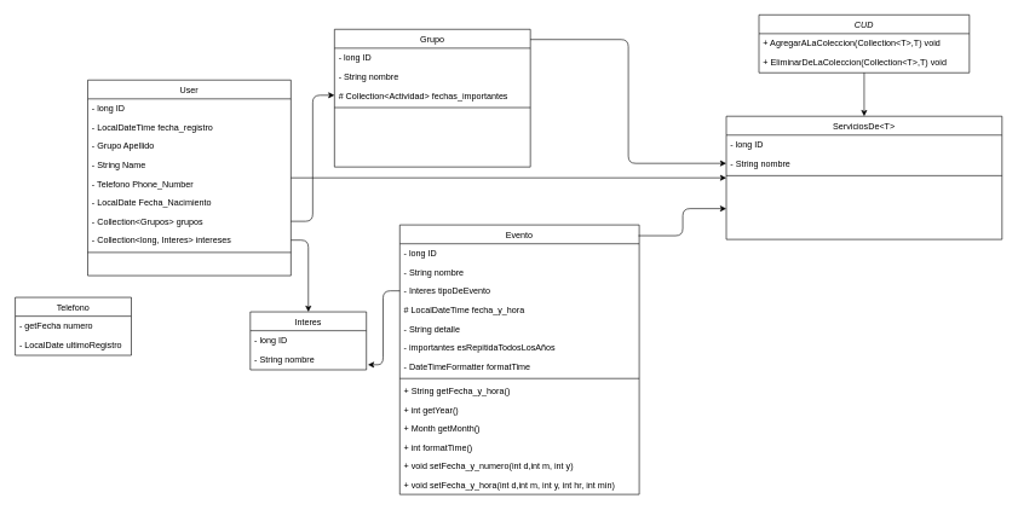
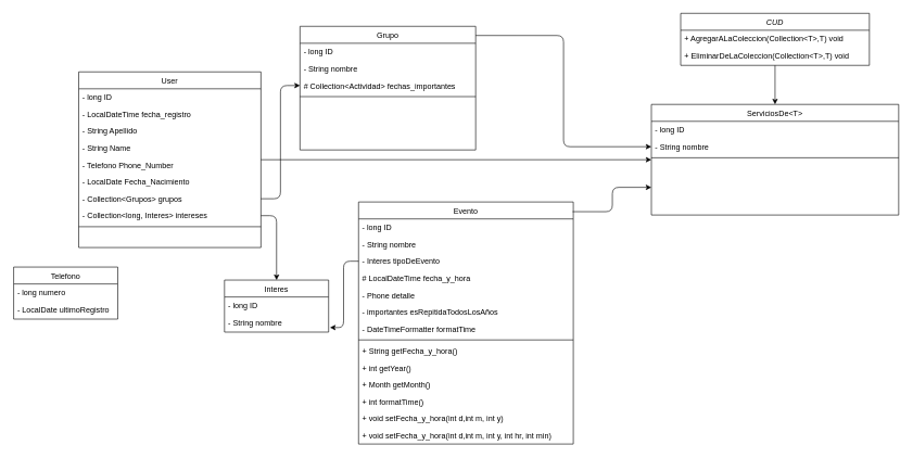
  <mxCell id="0" />
  <mxCell id="1" parent="0" />
  <mxCell id="2" value="User" style="swimlane;fontStyle=0;align=center;verticalAlign=top;childLayout=stackLayout;horizontal=1;startSize=26;horizontalStack=0;resizeParent=1;resizeLast=0;collapsible=1;marginBottom=0;rounded=0;shadow=0;strokeWidth=1;" parent="1" vertex="1"><mxGeometry x="120" y="110" width="280" height="270" as="geometry"><mxRectangle x="230" y="140" width="160" height="26" as="alternateBounds" /></mxGeometry></mxCell>
  <mxCell id="3" value="- long ID" style="text;align=left;verticalAlign=top;spacingLeft=4;spacingRight=4;overflow=hidden;rotatable=0;points=[[0,0.5],[1,0.5]];portConstraint=eastwest;" vertex="1" parent="2"><mxGeometry y="26" width="280" height="26" as="geometry" /></mxCell>
  <mxCell id="4" value="- LocalDateTime fecha_registro" style="text;align=left;verticalAlign=top;spacingLeft=4;spacingRight=4;overflow=hidden;rotatable=0;points=[[0,0.5],[1,0.5]];portConstraint=eastwest;" vertex="1" parent="2"><mxGeometry y="52" width="280" height="26" as="geometry" /></mxCell>
- <mxCell id="5" value="- Grupo Apellido" style="text;align=left;verticalAlign=top;spacingLeft=4;spacingRight=4;overflow=hidden;rotatable=0;points=[[0,0.5],[1,0.5]];portConstraint=eastwest;" vertex="1" parent="2"><mxGeometry y="78" width="280" height="26" as="geometry" /></mxCell>
+ <mxCell id="5" value="- String Apellido" style="text;align=left;verticalAlign=top;spacingLeft=4;spacingRight=4;overflow=hidden;rotatable=0;points=[[0,0.5],[1,0.5]];portConstraint=eastwest;" vertex="1" parent="2"><mxGeometry y="78" width="280" height="26" as="geometry" /></mxCell>
  <mxCell id="6" value="- String Name" style="text;align=left;verticalAlign=top;spacingLeft=4;spacingRight=4;overflow=hidden;rotatable=0;points=[[0,0.5],[1,0.5]];portConstraint=eastwest;" parent="2" vertex="1"><mxGeometry y="104" width="280" height="26" as="geometry" /></mxCell>
  <mxCell id="7" value="- Telefono Phone_Number" style="text;align=left;verticalAlign=top;spacingLeft=4;spacingRight=4;overflow=hidden;rotatable=0;points=[[0,0.5],[1,0.5]];portConstraint=eastwest;rounded=0;shadow=0;html=0;" vertex="1" parent="2"><mxGeometry y="130" width="280" height="26" as="geometry" /></mxCell>
  <mxCell id="8" value="- LocalDate Fecha_Nacimiento" style="text;align=left;verticalAlign=top;spacingLeft=4;spacingRight=4;overflow=hidden;rotatable=0;points=[[0,0.5],[1,0.5]];portConstraint=eastwest;rounded=0;shadow=0;html=0;" parent="2" vertex="1"><mxGeometry y="156" width="280" height="26" as="geometry" /></mxCell>
  <mxCell id="9" value="- Collection&lt;Grupos&gt; grupos" style="text;align=left;verticalAlign=top;spacingLeft=4;spacingRight=4;overflow=hidden;rotatable=0;points=[[0,0.5],[1,0.5]];portConstraint=eastwest;rounded=0;shadow=0;html=0;" vertex="1" parent="2"><mxGeometry y="182" width="280" height="26" as="geometry" /></mxCell>
  <mxCell id="10" value="- Collection&lt;long, Interes&gt; intereses" style="text;align=left;verticalAlign=top;spacingLeft=4;spacingRight=4;overflow=hidden;rotatable=0;points=[[0,0.5],[1,0.5]];portConstraint=eastwest;rounded=0;shadow=0;html=0;" parent="2" vertex="1"><mxGeometry y="208" width="280" height="26" as="geometry" /></mxCell>
  <mxCell id="11" value="" style="line;html=1;strokeWidth=1;align=left;verticalAlign=middle;spacingTop=-1;spacingLeft=3;spacingRight=3;rotatable=0;labelPosition=right;points=[];portConstraint=eastwest;" parent="2" vertex="1"><mxGeometry y="234" width="280" height="8" as="geometry" /></mxCell>
  <mxCell id="12" style="edgeStyle=orthogonalEdgeStyle;rounded=1;orthogonalLoop=1;jettySize=auto;html=1;startArrow=classic;startFill=1;endArrow=none;endFill=0;" edge="1" parent="1" source="14" target="46"><mxGeometry relative="1" as="geometry" /></mxCell>
  <mxCell id="13" style="edgeStyle=orthogonalEdgeStyle;rounded=1;orthogonalLoop=1;jettySize=auto;html=1;startArrow=classic;startFill=1;endArrow=none;endFill=0;" edge="1" parent="1" source="14" target="2"><mxGeometry relative="1" as="geometry" /></mxCell>
  <mxCell id="14" value="ServiciosDe&lt;T&gt;" style="swimlane;fontStyle=0;align=center;verticalAlign=top;childLayout=stackLayout;horizontal=1;startSize=26;horizontalStack=0;resizeParent=1;resizeLast=0;collapsible=1;marginBottom=0;rounded=0;shadow=0;strokeWidth=1;" parent="1" vertex="1"><mxGeometry x="1000" y="160" width="380" height="170" as="geometry"><mxRectangle x="130" y="380" width="160" height="26" as="alternateBounds" /></mxGeometry></mxCell>
  <mxCell id="15" value="- long ID" style="text;align=left;verticalAlign=top;spacingLeft=4;spacingRight=4;overflow=hidden;rotatable=0;points=[[0,0.5],[1,0.5]];portConstraint=eastwest;" vertex="1" parent="14"><mxGeometry y="26" width="380" height="26" as="geometry" /></mxCell>
  <mxCell id="16" value="- String nombre" style="text;align=left;verticalAlign=top;spacingLeft=4;spacingRight=4;overflow=hidden;rotatable=0;points=[[0,0.5],[1,0.5]];portConstraint=eastwest;rounded=0;shadow=0;html=0;" vertex="1" parent="14"><mxGeometry y="52" width="380" height="26" as="geometry" /></mxCell>
  <mxCell id="17" value="" style="line;html=1;strokeWidth=1;align=left;verticalAlign=middle;spacingTop=-1;spacingLeft=3;spacingRight=3;rotatable=0;labelPosition=right;points=[];portConstraint=eastwest;" parent="14" vertex="1"><mxGeometry y="78" width="380" height="8" as="geometry" /></mxCell>
  <mxCell id="18" style="edgeStyle=orthogonalEdgeStyle;rounded=1;orthogonalLoop=1;jettySize=auto;html=1;startArrow=classic;startFill=1;endArrow=none;endFill=0;" edge="1" parent="1" source="19" target="10"><mxGeometry relative="1" as="geometry" /></mxCell>
  <mxCell id="19" value="Interes" style="swimlane;fontStyle=0;align=center;verticalAlign=top;childLayout=stackLayout;horizontal=1;startSize=26;horizontalStack=0;resizeParent=1;resizeLast=0;collapsible=1;marginBottom=0;rounded=0;shadow=0;strokeWidth=1;" parent="1" vertex="1"><mxGeometry x="344" y="430" width="160" height="80" as="geometry"><mxRectangle x="550" y="140" width="160" height="26" as="alternateBounds" /></mxGeometry></mxCell>
  <mxCell id="20" value="- long ID" style="text;align=left;verticalAlign=top;spacingLeft=4;spacingRight=4;overflow=hidden;rotatable=0;points=[[0,0.5],[1,0.5]];portConstraint=eastwest;" parent="19" vertex="1"><mxGeometry y="26" width="160" height="26" as="geometry" /></mxCell>
  <mxCell id="21" value="- String nombre" style="text;align=left;verticalAlign=top;spacingLeft=4;spacingRight=4;overflow=hidden;rotatable=0;points=[[0,0.5],[1,0.5]];portConstraint=eastwest;rounded=0;shadow=0;html=0;" parent="19" vertex="1"><mxGeometry y="52" width="160" height="26" as="geometry" /></mxCell>
  <mxCell id="22" value="Grupo" style="swimlane;fontStyle=0;align=center;verticalAlign=top;childLayout=stackLayout;horizontal=1;startSize=26;horizontalStack=0;resizeParent=1;resizeLast=0;collapsible=1;marginBottom=0;rounded=0;shadow=0;strokeWidth=1;" vertex="1" parent="1"><mxGeometry x="460" y="40" width="270" height="190" as="geometry"><mxRectangle x="550" y="140" width="160" height="26" as="alternateBounds" /></mxGeometry></mxCell>
  <mxCell id="23" value="- long ID" style="text;align=left;verticalAlign=top;spacingLeft=4;spacingRight=4;overflow=hidden;rotatable=0;points=[[0,0.5],[1,0.5]];portConstraint=eastwest;" vertex="1" parent="22"><mxGeometry y="26" width="270" height="26" as="geometry" /></mxCell>
  <mxCell id="24" value="- String nombre" style="text;align=left;verticalAlign=top;spacingLeft=4;spacingRight=4;overflow=hidden;rotatable=0;points=[[0,0.5],[1,0.5]];portConstraint=eastwest;rounded=0;shadow=0;html=0;" vertex="1" parent="22"><mxGeometry y="52" width="270" height="26" as="geometry" /></mxCell>
  <mxCell id="25" value="# Collection&lt;Actividad&gt; fechas_importantes" style="text;align=left;verticalAlign=top;spacingLeft=4;spacingRight=4;overflow=hidden;rotatable=0;points=[[0,0.5],[1,0.5]];portConstraint=eastwest;rounded=0;shadow=0;html=0;" vertex="1" parent="22"><mxGeometry y="78" width="270" height="26" as="geometry" /></mxCell>
  <mxCell id="26" value="" style="line;html=1;strokeWidth=1;align=left;verticalAlign=middle;spacingTop=-1;spacingLeft=3;spacingRight=3;rotatable=0;labelPosition=right;points=[];portConstraint=eastwest;" vertex="1" parent="22"><mxGeometry y="104" width="270" height="8" as="geometry" /></mxCell>
  <mxCell id="27" style="edgeStyle=orthogonalEdgeStyle;rounded=1;orthogonalLoop=1;jettySize=auto;html=1;entryX=1.013;entryY=0.808;entryDx=0;entryDy=0;entryPerimeter=0;" edge="1" parent="1" source="31" target="21"><mxGeometry relative="1" as="geometry" /></mxCell>
  <mxCell id="28" value="Evento" style="swimlane;fontStyle=0;align=center;verticalAlign=top;childLayout=stackLayout;horizontal=1;startSize=26;horizontalStack=0;resizeParent=1;resizeLast=0;collapsible=1;marginBottom=0;rounded=0;shadow=0;strokeWidth=1;" vertex="1" parent="1"><mxGeometry x="550" y="310" width="330" height="372" as="geometry"><mxRectangle x="550" y="140" width="160" height="26" as="alternateBounds" /></mxGeometry></mxCell>
  <mxCell id="29" value="- long ID" style="text;align=left;verticalAlign=top;spacingLeft=4;spacingRight=4;overflow=hidden;rotatable=0;points=[[0,0.5],[1,0.5]];portConstraint=eastwest;" vertex="1" parent="28"><mxGeometry y="26" width="330" height="26" as="geometry" /></mxCell>
  <mxCell id="30" value="- String nombre" style="text;align=left;verticalAlign=top;spacingLeft=4;spacingRight=4;overflow=hidden;rotatable=0;points=[[0,0.5],[1,0.5]];portConstraint=eastwest;rounded=0;shadow=0;html=0;" vertex="1" parent="28"><mxGeometry y="52" width="330" height="26" as="geometry" /></mxCell>
  <mxCell id="31" value="- Interes tipoDeEvento" style="text;align=left;verticalAlign=top;spacingLeft=4;spacingRight=4;overflow=hidden;rotatable=0;points=[[0,0.5],[1,0.5]];portConstraint=eastwest;rounded=0;shadow=0;html=0;" vertex="1" parent="28"><mxGeometry y="78" width="330" height="26" as="geometry" /></mxCell>
  <mxCell id="32" value="# LocalDateTime fecha_y_hora" style="text;align=left;verticalAlign=top;spacingLeft=4;spacingRight=4;overflow=hidden;rotatable=0;points=[[0,0.5],[1,0.5]];portConstraint=eastwest;rounded=0;shadow=0;html=0;" vertex="1" parent="28"><mxGeometry y="104" width="330" height="26" as="geometry" /></mxCell>
- <mxCell id="33" value="- String detalle" style="text;align=left;verticalAlign=top;spacingLeft=4;spacingRight=4;overflow=hidden;rotatable=0;points=[[0,0.5],[1,0.5]];portConstraint=eastwest;rounded=0;shadow=0;html=0;" vertex="1" parent="28"><mxGeometry y="130" width="330" height="26" as="geometry" /></mxCell>
+ <mxCell id="33" value="- Phone detalle" style="text;align=left;verticalAlign=top;spacingLeft=4;spacingRight=4;overflow=hidden;rotatable=0;points=[[0,0.5],[1,0.5]];portConstraint=eastwest;rounded=0;shadow=0;html=0;" vertex="1" parent="28"><mxGeometry y="130" width="330" height="26" as="geometry" /></mxCell>
  <mxCell id="34" value="- importantes esRepitidaTodosLosAños" style="text;align=left;verticalAlign=top;spacingLeft=4;spacingRight=4;overflow=hidden;rotatable=0;points=[[0,0.5],[1,0.5]];portConstraint=eastwest;rounded=0;shadow=0;html=0;" vertex="1" parent="28"><mxGeometry y="156" width="330" height="26" as="geometry" /></mxCell>
  <mxCell id="35" value="- DateTimeFormatter formatTime" style="text;align=left;verticalAlign=top;spacingLeft=4;spacingRight=4;overflow=hidden;rotatable=0;points=[[0,0.5],[1,0.5]];portConstraint=eastwest;rounded=0;shadow=0;html=0;" vertex="1" parent="28"><mxGeometry y="182" width="330" height="26" as="geometry" /></mxCell>
  <mxCell id="36" value="" style="line;html=1;strokeWidth=1;align=left;verticalAlign=middle;spacingTop=-1;spacingLeft=3;spacingRight=3;rotatable=0;labelPosition=right;points=[];portConstraint=eastwest;" vertex="1" parent="28"><mxGeometry y="208" width="330" height="8" as="geometry" /></mxCell>
  <mxCell id="37" value="+ String getFecha_y_hora()" style="text;align=left;verticalAlign=top;spacingLeft=4;spacingRight=4;overflow=hidden;rotatable=0;points=[[0,0.5],[1,0.5]];portConstraint=eastwest;rounded=0;shadow=0;html=0;" vertex="1" parent="28"><mxGeometry y="216" width="330" height="26" as="geometry" /></mxCell>
  <mxCell id="38" value="+ int getYear()" style="text;align=left;verticalAlign=top;spacingLeft=4;spacingRight=4;overflow=hidden;rotatable=0;points=[[0,0.5],[1,0.5]];portConstraint=eastwest;rounded=0;shadow=0;html=0;" vertex="1" parent="28"><mxGeometry y="242" width="330" height="26" as="geometry" /></mxCell>
  <mxCell id="39" value="+ Month getMonth()" style="text;align=left;verticalAlign=top;spacingLeft=4;spacingRight=4;overflow=hidden;rotatable=0;points=[[0,0.5],[1,0.5]];portConstraint=eastwest;rounded=0;shadow=0;html=0;" vertex="1" parent="28"><mxGeometry y="268" width="330" height="26" as="geometry" /></mxCell>
  <mxCell id="40" value="+ int formatTime()" style="text;align=left;verticalAlign=top;spacingLeft=4;spacingRight=4;overflow=hidden;rotatable=0;points=[[0,0.5],[1,0.5]];portConstraint=eastwest;rounded=0;shadow=0;html=0;" vertex="1" parent="28"><mxGeometry y="294" width="330" height="26" as="geometry" /></mxCell>
- <mxCell id="41" value="+ void setFecha_y_numero(int d,int m, int y)" style="text;align=left;verticalAlign=top;spacingLeft=4;spacingRight=4;overflow=hidden;rotatable=0;points=[[0,0.5],[1,0.5]];portConstraint=eastwest;rounded=0;shadow=0;html=0;" vertex="1" parent="28"><mxGeometry y="320" width="330" height="26" as="geometry" /></mxCell>
+ <mxCell id="41" value="+ void setFecha_y_hora(int d,int m, int y)" style="text;align=left;verticalAlign=top;spacingLeft=4;spacingRight=4;overflow=hidden;rotatable=0;points=[[0,0.5],[1,0.5]];portConstraint=eastwest;rounded=0;shadow=0;html=0;" vertex="1" parent="28"><mxGeometry y="320" width="330" height="26" as="geometry" /></mxCell>
  <mxCell id="42" value="+ void setFecha_y_hora(int d,int m, int y, int hr, int min)" style="text;align=left;verticalAlign=top;spacingLeft=4;spacingRight=4;overflow=hidden;rotatable=0;points=[[0,0.5],[1,0.5]];portConstraint=eastwest;rounded=0;shadow=0;html=0;" vertex="1" parent="28"><mxGeometry y="346" width="330" height="26" as="geometry" /></mxCell>
  <mxCell id="43" value="Telefono" style="swimlane;fontStyle=0;align=center;verticalAlign=top;childLayout=stackLayout;horizontal=1;startSize=26;horizontalStack=0;resizeParent=1;resizeLast=0;collapsible=1;marginBottom=0;rounded=0;shadow=0;strokeWidth=1;" vertex="1" parent="1"><mxGeometry x="20" y="410" width="160" height="80" as="geometry"><mxRectangle x="550" y="140" width="160" height="26" as="alternateBounds" /></mxGeometry></mxCell>
- <mxCell id="44" value="- getFecha numero" style="text;align=left;verticalAlign=top;spacingLeft=4;spacingRight=4;overflow=hidden;rotatable=0;points=[[0,0.5],[1,0.5]];portConstraint=eastwest;" vertex="1" parent="43"><mxGeometry y="26" width="160" height="26" as="geometry" /></mxCell>
+ <mxCell id="44" value="- long numero" style="text;align=left;verticalAlign=top;spacingLeft=4;spacingRight=4;overflow=hidden;rotatable=0;points=[[0,0.5],[1,0.5]];portConstraint=eastwest;" vertex="1" parent="43"><mxGeometry y="26" width="160" height="26" as="geometry" /></mxCell>
  <mxCell id="45" value="- LocalDate ultimoRegistro" style="text;align=left;verticalAlign=top;spacingLeft=4;spacingRight=4;overflow=hidden;rotatable=0;points=[[0,0.5],[1,0.5]];portConstraint=eastwest;rounded=0;shadow=0;html=0;" vertex="1" parent="43"><mxGeometry y="52" width="160" height="26" as="geometry" /></mxCell>
  <mxCell id="46" value="CUD" style="swimlane;fontStyle=2;align=center;verticalAlign=top;childLayout=stackLayout;horizontal=1;startSize=26;horizontalStack=0;resizeParent=1;resizeLast=0;collapsible=1;marginBottom=0;rounded=0;shadow=0;strokeWidth=1;" vertex="1" parent="1"><mxGeometry x="1045" y="20" width="290" height="80" as="geometry"><mxRectangle x="550" y="140" width="160" height="26" as="alternateBounds" /></mxGeometry></mxCell>
  <mxCell id="47" value="+ AgregarALaColeccion(Collection&lt;T&gt;,T) void" style="text;align=left;verticalAlign=top;spacingLeft=4;spacingRight=4;overflow=hidden;rotatable=0;points=[[0,0.5],[1,0.5]];portConstraint=eastwest;" vertex="1" parent="46"><mxGeometry y="26" width="290" height="26" as="geometry" /></mxCell>
  <mxCell id="48" value="+ EliminarDeLaColeccion(Collection&lt;T&gt;,T) void" style="text;align=left;verticalAlign=top;spacingLeft=4;spacingRight=4;overflow=hidden;rotatable=0;points=[[0,0.5],[1,0.5]];portConstraint=eastwest;" parent="46" vertex="1"><mxGeometry y="52" width="290" height="26" as="geometry" /></mxCell>
  <mxCell id="49" style="edgeStyle=orthogonalEdgeStyle;rounded=1;orthogonalLoop=1;jettySize=auto;html=1;entryX=1;entryY=0.074;entryDx=0;entryDy=0;startArrow=classic;startFill=1;endArrow=none;endFill=0;entryPerimeter=0;" edge="1" parent="1" source="16" target="22"><mxGeometry relative="1" as="geometry" /></mxCell>
  <mxCell id="50" style="edgeStyle=orthogonalEdgeStyle;rounded=1;orthogonalLoop=1;jettySize=auto;html=1;entryX=0.997;entryY=0.04;entryDx=0;entryDy=0;entryPerimeter=0;startArrow=classic;startFill=1;endArrow=none;endFill=0;exitX=0;exitY=0.75;exitDx=0;exitDy=0;" edge="1" parent="1" source="14" target="28"><mxGeometry relative="1" as="geometry" /></mxCell>
  <mxCell id="51" style="edgeStyle=orthogonalEdgeStyle;rounded=1;orthogonalLoop=1;jettySize=auto;html=1;startArrow=classic;startFill=1;endArrow=none;endFill=0;" edge="1" parent="1" source="25" target="9"><mxGeometry relative="1" as="geometry" /></mxCell>
